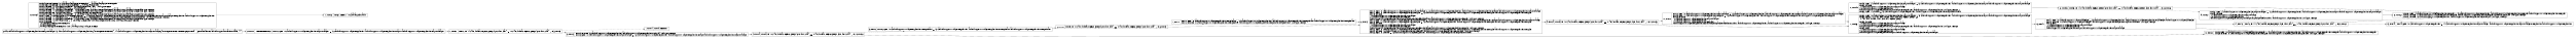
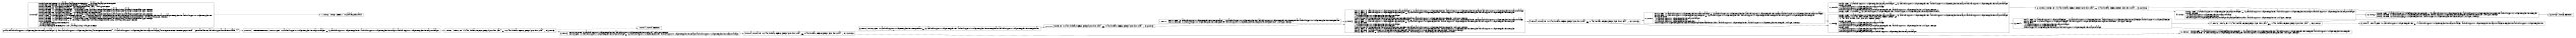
  digraph {
    rankdir=LR
    node [shape=record]
    n1 [label="{0\:\ 0x0000|MTH_ENTER_BLOCK\l|0x0000: IGET  (r0 I:android.support.v7.widget.RecyclerView$LayoutManager) = (r3 I:android.support.v7.widget.RecyclerView) android.support.v7.widget.RecyclerView.mLayout android.support.v7.widget.RecyclerView$LayoutManager \l}"]
    n2 [label="{1\:\ 0x0002|0x0002: IF  (r4 I:?[int, boolean, OBJECT, ARRAY, byte, short, char]) != (r0 I:?[int, boolean, OBJECT, ARRAY, byte, short, char])  \-\> B:3:0x0005 \l}"]
    n3 [label="{2\:\ 0x0004|0x0004: RETURN   \l}"]
    n4 [label="{3\:\ 0x0005|0x0005: INVOKE  (r3 I:android.support.v7.widget.RecyclerView) android.support.v7.widget.RecyclerView.stopScroll():void type: VIRTUAL \l0x0008: IGET  (r0 I:android.support.v7.widget.RecyclerView$LayoutManager) = (r3 I:android.support.v7.widget.RecyclerView) android.support.v7.widget.RecyclerView.mLayout android.support.v7.widget.RecyclerView$LayoutManager \l}"]
    n5 [label="{4\:\ 0x000a|0x000a: IF  (r0 I:?[int, boolean, OBJECT, ARRAY, byte, short, char]) == (0 ?[int, boolean, OBJECT, ARRAY, byte, short, char])  \-\> B:12:0x003c \l}"]
    n6 [label="{5\:\ 0x000c|0x000c: IGET  (r0 I:android.support.v7.widget.RecyclerView$ItemAnimator) = (r3 I:android.support.v7.widget.RecyclerView) android.support.v7.widget.RecyclerView.mItemAnimator android.support.v7.widget.RecyclerView$ItemAnimator \l}"]
    n7 [label="{12\:\ 0x003c|0x003c: IGET  (r0 I:android.support.v7.widget.RecyclerView$Recycler) = (r3 I:android.support.v7.widget.RecyclerView) android.support.v7.widget.RecyclerView.mRecycler android.support.v7.widget.RecyclerView$Recycler \l0x003e: INVOKE  (r0 I:android.support.v7.widget.RecyclerView$Recycler) android.support.v7.widget.RecyclerView.Recycler.clear():void type: VIRTUAL \l}"]
    n8 [label="{6\:\ 0x000e|0x000e: IF  (r0 I:?[int, boolean, OBJECT, ARRAY, byte, short, char]) == (0 ?[int, boolean, OBJECT, ARRAY, byte, short, char])  \-\> B:8:0x0015 \l}"]
    n9 [label="{7\:\ 0x0010|0x0010: IGET  (r0 I:android.support.v7.widget.RecyclerView$ItemAnimator) = (r3 I:android.support.v7.widget.RecyclerView) android.support.v7.widget.RecyclerView.mItemAnimator android.support.v7.widget.RecyclerView$ItemAnimator \l0x0012: INVOKE  (r0 I:android.support.v7.widget.RecyclerView$ItemAnimator) android.support.v7.widget.RecyclerView.ItemAnimator.endAnimations():void type: VIRTUAL \l}"]
    n10 [label="{8\:\ 0x0015|0x0015: IGET  (r0 I:android.support.v7.widget.RecyclerView$LayoutManager) = (r3 I:android.support.v7.widget.RecyclerView) android.support.v7.widget.RecyclerView.mLayout android.support.v7.widget.RecyclerView$LayoutManager \l0x0017: IGET  (r1 I:android.support.v7.widget.RecyclerView$Recycler) = (r3 I:android.support.v7.widget.RecyclerView) android.support.v7.widget.RecyclerView.mRecycler android.support.v7.widget.RecyclerView$Recycler \l0x0019: INVOKE  \l  (r0 I:android.support.v7.widget.RecyclerView$LayoutManager)\l  (r1 I:android.support.v7.widget.RecyclerView$Recycler)\l android.support.v7.widget.RecyclerView.LayoutManager.removeAndRecycleAllViews(android.support.v7.widget.RecyclerView$Recycler):void type: VIRTUAL \l0x001c: IGET  (r0 I:android.support.v7.widget.RecyclerView$LayoutManager) = (r3 I:android.support.v7.widget.RecyclerView) android.support.v7.widget.RecyclerView.mLayout android.support.v7.widget.RecyclerView$LayoutManager \l0x001e: IGET  (r1 I:android.support.v7.widget.RecyclerView$Recycler) = (r3 I:android.support.v7.widget.RecyclerView) android.support.v7.widget.RecyclerView.mRecycler android.support.v7.widget.RecyclerView$Recycler \l0x0020: INVOKE  \l  (r0 I:android.support.v7.widget.RecyclerView$LayoutManager)\l  (r1 I:android.support.v7.widget.RecyclerView$Recycler)\l android.support.v7.widget.RecyclerView.LayoutManager.removeAndRecycleScrapInt(android.support.v7.widget.RecyclerView$Recycler):void type: VIRTUAL \l0x0023: IGET  (r0 I:android.support.v7.widget.RecyclerView$Recycler) = (r3 I:android.support.v7.widget.RecyclerView) android.support.v7.widget.RecyclerView.mRecycler android.support.v7.widget.RecyclerView$Recycler \l0x0025: INVOKE  (r0 I:android.support.v7.widget.RecyclerView$Recycler) android.support.v7.widget.RecyclerView.Recycler.clear():void type: VIRTUAL \l0x0028: IGET  (r0 I:boolean) = (r3 I:android.support.v7.widget.RecyclerView) android.support.v7.widget.RecyclerView.mIsAttached boolean \l}"]
    n11 [label="{9\:\ 0x002a|0x002a: IF  (r0 I:?[int, boolean, OBJECT, ARRAY, byte, short, char]) == (0 ?[int, boolean, OBJECT, ARRAY, byte, short, char])  \-\> B:11:0x0033 \l}"]
    n12 [label="{10\:\ 0x002c|0x002c: IGET  (r0 I:android.support.v7.widget.RecyclerView$LayoutManager) = (r3 I:android.support.v7.widget.RecyclerView) android.support.v7.widget.RecyclerView.mLayout android.support.v7.widget.RecyclerView$LayoutManager \l0x002e: IGET  (r1 I:android.support.v7.widget.RecyclerView$Recycler) = (r3 I:android.support.v7.widget.RecyclerView) android.support.v7.widget.RecyclerView.mRecycler android.support.v7.widget.RecyclerView$Recycler \l0x0030: INVOKE  \l  (r0 I:android.support.v7.widget.RecyclerView$LayoutManager)\l  (r3 I:android.support.v7.widget.RecyclerView)\l  (r1 I:android.support.v7.widget.RecyclerView$Recycler)\l android.support.v7.widget.RecyclerView.LayoutManager.dispatchDetachedFromWindow(android.support.v7.widget.RecyclerView, android.support.v7.widget.RecyclerView$Recycler):void type: VIRTUAL \l}"]
    n13 [label="{11\:\ 0x0033|0x0033: IGET  (r0 I:android.support.v7.widget.RecyclerView$LayoutManager) = (r3 I:android.support.v7.widget.RecyclerView) android.support.v7.widget.RecyclerView.mLayout android.support.v7.widget.RecyclerView$LayoutManager \l0x0035: CONST  (r1 I:?[int, float, boolean, short, byte, char, OBJECT, ARRAY]) = \l  (0 ?[int, float, boolean, short, byte, char, OBJECT, ARRAY])\l \l0x0036: INVOKE  \l  (r0 I:android.support.v7.widget.RecyclerView$LayoutManager)\l  (r1 I:android.support.v7.widget.RecyclerView)\l android.support.v7.widget.RecyclerView.LayoutManager.setRecyclerView(android.support.v7.widget.RecyclerView):void type: VIRTUAL \l0x0039: IPUT  \l  (r1 I:android.support.v7.widget.RecyclerView$LayoutManager)\l  (r3 I:android.support.v7.widget.RecyclerView)\l android.support.v7.widget.RecyclerView.mLayout android.support.v7.widget.RecyclerView$LayoutManager \l}"]
    n14 [label="{13\:\ 0x0041|0x0041: IGET  (r0 I:android.support.v7.widget.ChildHelper) = (r3 I:android.support.v7.widget.RecyclerView) android.support.v7.widget.RecyclerView.mChildHelper android.support.v7.widget.ChildHelper \l0x0043: INVOKE  (r0 I:android.support.v7.widget.ChildHelper) android.support.v7.widget.ChildHelper.removeAllViewsUnfiltered():void type: VIRTUAL \l0x0046: IPUT  \l  (r4 I:android.support.v7.widget.RecyclerView$LayoutManager)\l  (r3 I:android.support.v7.widget.RecyclerView)\l android.support.v7.widget.RecyclerView.mLayout android.support.v7.widget.RecyclerView$LayoutManager \l}"]
    n15 [label="{14\:\ 0x0048|0x0048: IF  (r4 I:?[int, boolean, OBJECT, ARRAY, byte, short, char]) == (0 ?[int, boolean, OBJECT, ARRAY, byte, short, char])  \-\> B:22:0x0082 \l}"]
    n16 [label="{15\:\ 0x004a|0x004a: IGET  (r0 I:android.support.v7.widget.RecyclerView) = (r4 I:android.support.v7.widget.RecyclerView$LayoutManager) android.support.v7.widget.RecyclerView.LayoutManager.mRecyclerView android.support.v7.widget.RecyclerView \l}"]
    n17 [label="{22\:\ 0x0082|0x0082: IGET  (r4 I:android.support.v7.widget.RecyclerView$Recycler) = (r3 I:android.support.v7.widget.RecyclerView) android.support.v7.widget.RecyclerView.mRecycler android.support.v7.widget.RecyclerView$Recycler \l0x0084: INVOKE  (r4 I:android.support.v7.widget.RecyclerView$Recycler) android.support.v7.widget.RecyclerView.Recycler.updateViewCacheSize():void type: VIRTUAL \l0x0087: INVOKE  (r3 I:android.support.v7.widget.RecyclerView) android.support.v7.widget.RecyclerView.requestLayout():void type: VIRTUAL \l}"]
+   n18 [label="{23\:\ 0x008a|0x008a: RETURN   \l}"]
    n19 [label="{17\:\ 0x004e|0x004e: IGET  (r4 I:android.support.v7.widget.RecyclerView$LayoutManager) = (r3 I:android.support.v7.widget.RecyclerView) android.support.v7.widget.RecyclerView.mLayout android.support.v7.widget.RecyclerView$LayoutManager \l0x0050: INVOKE  \l  (r4 I:android.support.v7.widget.RecyclerView$LayoutManager)\l  (r3 I:android.support.v7.widget.RecyclerView)\l android.support.v7.widget.RecyclerView.LayoutManager.setRecyclerView(android.support.v7.widget.RecyclerView):void type: VIRTUAL \l0x0053: IGET  (r4 I:boolean) = (r3 I:android.support.v7.widget.RecyclerView) android.support.v7.widget.RecyclerView.mIsAttached boolean \l}"]
    n20 [label="{18\:\ 0x0055|0x0055: IF  (r4 I:?[int, boolean, OBJECT, ARRAY, byte, short, char]) == (0 ?[int, boolean, OBJECT, ARRAY, byte, short, char])  \-\> B:22:0x0082 \l}"]
    n21 [label="{20\:\ 0x005d|0x005d: NEW_INSTANCE  (r0 I:java.lang.IllegalArgumentException) =  java.lang.IllegalArgumentException \l0x005f: NEW_INSTANCE  (r1 I:java.lang.StringBuilder) =  java.lang.StringBuilder \l0x0061: INVOKE  (r1 I:java.lang.StringBuilder) java.lang.StringBuilder.\<init\>():void type: DIRECT \l0x0064: CONST_STR  (r2 I:java.lang.String) =  \"LayoutManager \" \l0x0066: INVOKE  (r1 I:java.lang.StringBuilder), (r2 I:java.lang.String) java.lang.StringBuilder.append(java.lang.String):java.lang.StringBuilder type: VIRTUAL \l0x0069: INVOKE  (r1 I:java.lang.StringBuilder), (r4 I:java.lang.Object) java.lang.StringBuilder.append(java.lang.Object):java.lang.StringBuilder type: VIRTUAL \l0x006c: CONST_STR  (r2 I:java.lang.String) =  \" is already attached to a RecyclerView:\" \l0x006e: INVOKE  (r1 I:java.lang.StringBuilder), (r2 I:java.lang.String) java.lang.StringBuilder.append(java.lang.String):java.lang.StringBuilder type: VIRTUAL \l0x0071: IGET  (r4 I:android.support.v7.widget.RecyclerView) = (r4 I:android.support.v7.widget.RecyclerView$LayoutManager) android.support.v7.widget.RecyclerView.LayoutManager.mRecyclerView android.support.v7.widget.RecyclerView \l0x0073: INVOKE  (r4 I:java.lang.String) = (r4 I:android.support.v7.widget.RecyclerView) android.support.v7.widget.RecyclerView.exceptionLabel():java.lang.String type: VIRTUAL \l0x0077: INVOKE  (r1 I:java.lang.StringBuilder), (r4 I:java.lang.String) java.lang.StringBuilder.append(java.lang.String):java.lang.StringBuilder type: VIRTUAL \l0x007a: INVOKE  (r4 I:java.lang.String) = (r1 I:java.lang.StringBuilder) java.lang.StringBuilder.toString():java.lang.String type: VIRTUAL \l0x007e: INVOKE  \l  (r0 I:java.lang.IllegalArgumentException)\l  (r4 I:java.lang.String)\l java.lang.IllegalArgumentException.\<init\>(java.lang.String):void type: DIRECT \l}"]
    n22 [label="{21\:\ 0x0081|0x0081: THROW  (r0 I:java.lang.Throwable) \l}"]
    n23 [label="{19\:\ 0x0057|0x0057: IGET  (r4 I:android.support.v7.widget.RecyclerView$LayoutManager) = (r3 I:android.support.v7.widget.RecyclerView) android.support.v7.widget.RecyclerView.mLayout android.support.v7.widget.RecyclerView$LayoutManager \l0x0059: INVOKE  \l  (r4 I:android.support.v7.widget.RecyclerView$LayoutManager)\l  (r3 I:android.support.v7.widget.RecyclerView)\l android.support.v7.widget.RecyclerView.LayoutManager.dispatchAttachedToWindow(android.support.v7.widget.RecyclerView):void type: VIRTUAL \l}"]
    n24 [label="{public void android.support.v7.widget.RecyclerView.setLayoutManager((r3 'this' I:android.support.v7.widget.RecyclerView A[IMMUTABLE_TYPE, THIS]), (r4 I:android.support.v7.widget.RecyclerView$LayoutManager A[IMMUTABLE_TYPE, METHOD_ARGUMENT]))  | Annotation[BUILD, android.support.annotation.Nullable, \{\}]\l}"]
    n1 -> n2
    n2 -> n3 [style=dashed]
    n2 -> n4
    n4 -> n5
    n5 -> n6 [style=dashed]
    n5 -> n7
    n6 -> n8
    n8 -> n9 [style=dashed]
    n8 -> n10
    n9 -> n10
    n10 -> n11
    n11 -> n12 [style=dashed]
    n11 -> n13
    n12 -> n13
    n13 -> n14
    n14 -> n7
    n14 -> n15
    n15 -> n16 [style=dashed]
    n15 -> n17
+   n17 -> n18
    n19 -> n20
    n20 -> n17
    n20 -> n23 [style=dashed]
    n21 -> n22
    n23 -> n17
    n24 -> n1
  }
